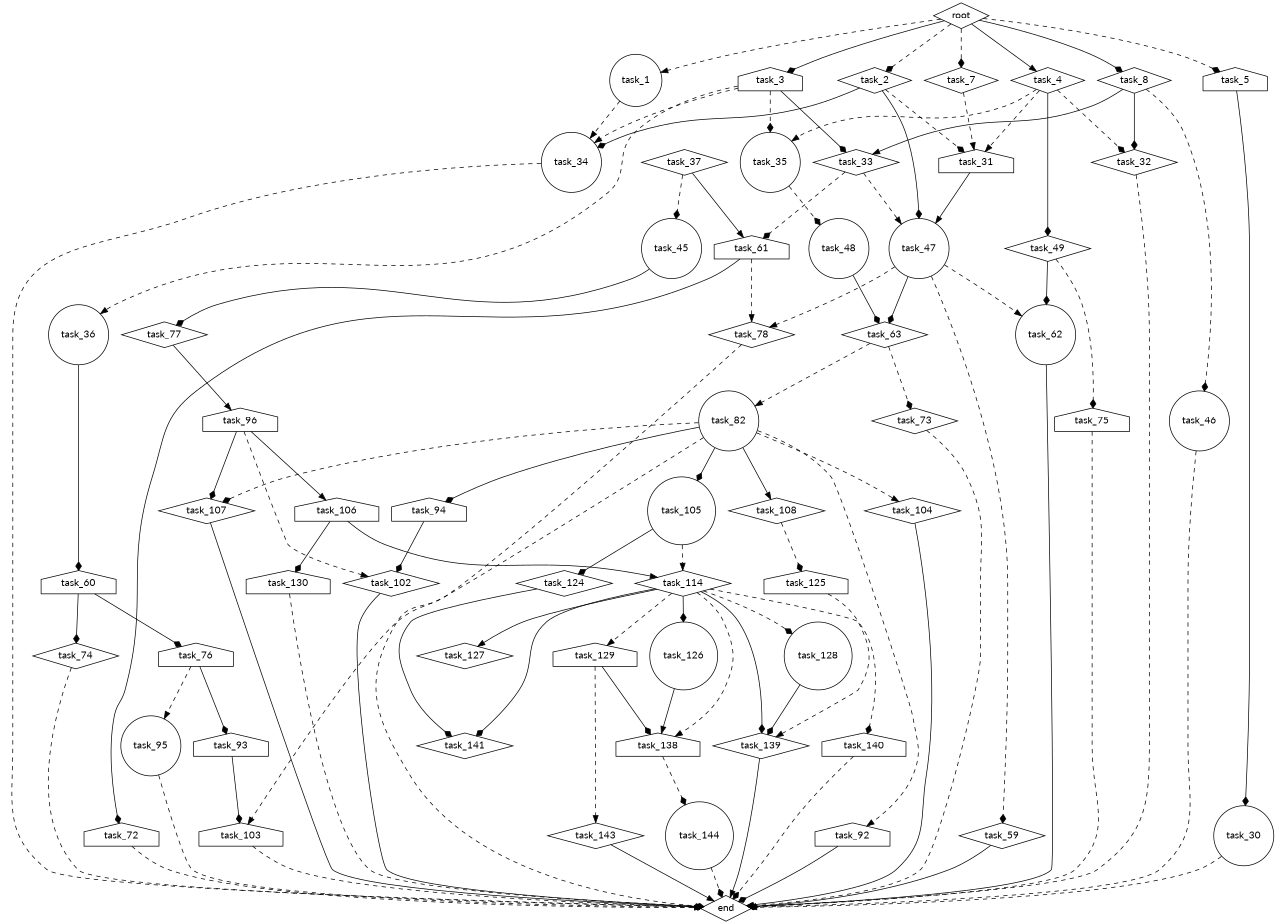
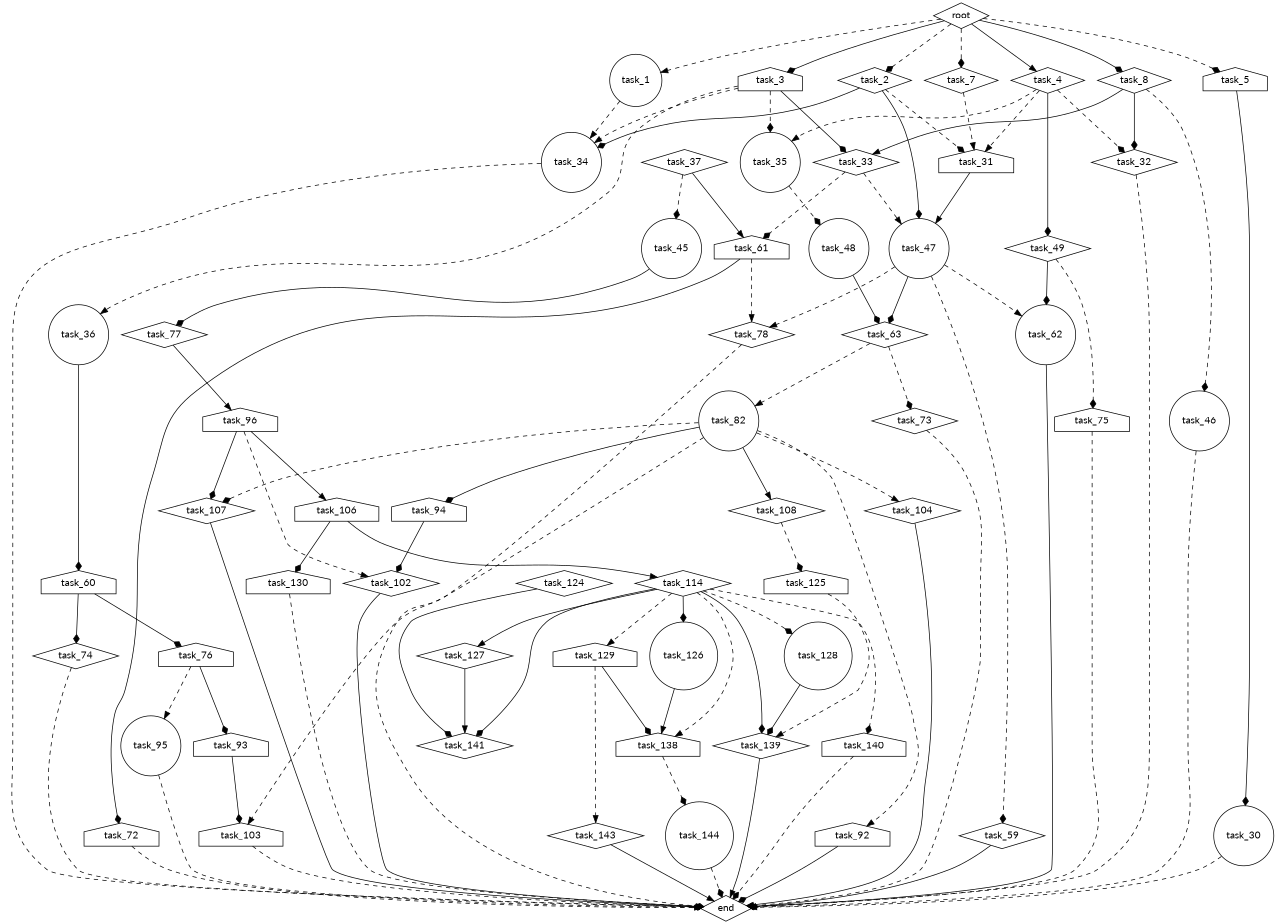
  digraph {
    fontname=Lato
    node [fontname=Lato shape=diamond]
    edge [arrowhead=diamond fontname=Lato style=dashed]
    task_1 [shape=circle]
    root
    task_2
    task_3 [shape=house]
    task_4
    task_5 [shape=house]
    task_7
    task_8
    task_34 [shape=circle]
    task_31 [shape=house]
    task_47 [shape=circle]
    task_33
    task_35 [shape=circle]
    task_36 [shape=circle]
    task_32
    task_49
    task_30 [shape=circle]
    task_46 [shape=circle]
    end
    task_59
    task_62 [shape=circle]
    task_63
    task_78
    task_61 [shape=house]
    task_48 [shape=circle]
    task_60 [shape=house]
    task_75 [shape=house]
    task_37
    task_45 [shape=circle]
    task_72 [shape=house]
    task_74
    task_76 [shape=house]
    task_77
    task_96 [shape=house]
    task_73
    task_82 [shape=circle]
    task_93 [shape=house]
    task_95 [shape=circle]
    task_92 [shape=house]
    task_94 [shape=house]
    task_103 [shape=house]
    task_104
-   task_105 [shape=circle]
    task_107
    task_108
    task_102
    task_106 [shape=house]
    task_114
    task_124
    task_125 [shape=house]
    task_130 [shape=house]
    task_126 [shape=circle]
    task_127
    task_128 [shape=circle]
    task_129 [shape=house]
    task_138 [shape=house]
    task_139
    task_140 [shape=house]
    task_141
    task_143
    task_144 [shape=circle]
    task_1 -> task_34 [arrowhead=normal]
    root -> task_1 [arrowhead=normal]
    root -> task_2
    root -> task_3 [style=solid]
    root -> task_4 [arrowhead=normal style=solid]
    root -> task_5
    root -> task_7
    root -> task_8 [style=solid]
    task_2 -> task_34 [style=solid]
    task_2 -> task_31
    task_2 -> task_47 [style=solid]
    task_3 -> task_34 [arrowhead=normal]
    task_3 -> task_33 [style=solid]
    task_3 -> task_35
    task_3 -> task_36 [arrowhead=normal]
    task_4 -> task_31 [arrowhead=normal]
    task_4 -> task_35 [arrowhead=normal]
    task_4 -> task_32
    task_4 -> task_49 [style=solid]
    task_5 -> task_30 [style=solid]
    task_7 -> task_31 [arrowhead=normal]
    task_8 -> task_33 [arrowhead=normal style=solid]
    task_8 -> task_32 [style=solid]
    task_8 -> task_46
    task_34 -> end [arrowhead=normal]
    task_31 -> task_47 [arrowhead=normal style=solid]
    task_47 -> task_59
    task_47 -> task_62 [arrowhead=normal]
    task_47 -> task_63 [style=solid]
    task_47 -> task_78 [arrowhead=normal]
    task_33 -> task_47 [arrowhead=normal]
    task_33 -> task_61
    task_35 -> task_48
    task_36 -> task_60 [style=solid]
    task_32 -> end
    task_49 -> task_62 [style=solid]
    task_49 -> task_75
    task_30 -> end [arrowhead=normal]
    task_46 -> end
    task_59 -> end [arrowhead=normal style=solid]
    task_62 -> end [arrowhead=normal style=solid]
    task_63 -> task_73
    task_63 -> task_82 [arrowhead=normal]
    task_78 -> end
    task_61 -> task_78 [arrowhead=normal]
    task_61 -> task_72 [style=solid]
    task_48 -> task_63 [style=solid]
    task_60 -> task_74 [style=solid]
    task_60 -> task_76 [style=solid]
    task_75 -> end
    task_37 -> task_61 [arrowhead=normal style=solid]
    task_37 -> task_45
    task_45 -> task_77 [style=solid]
    task_72 -> end [arrowhead=normal]
    task_74 -> end
    task_76 -> task_93 [style=solid]
    task_76 -> task_95 [arrowhead=normal]
    task_77 -> task_96 [arrowhead=normal style=solid]
    task_96 -> task_107 [style=solid]
    task_96 -> task_102 [arrowhead=normal]
    task_96 -> task_106 [arrowhead=normal style=solid]
    task_73 -> end
    task_82 -> task_92 [arrowhead=normal]
    task_82 -> task_94 [style=solid]
    task_82 -> task_103 [arrowhead=normal]
    task_82 -> task_104 [arrowhead=normal]
-   task_82 -> task_105 [style=solid]
    task_82 -> task_107
    task_82 -> task_108 [arrowhead=normal style=solid]
    task_93 -> task_103 [style=solid]
    task_95 -> end
    task_92 -> end [style=solid]
    task_94 -> task_102 [style=solid]
    task_103 -> end
    task_104 -> end [arrowhead=normal style=solid]
-   task_105 -> task_114 [arrowhead=normal]
-   task_105 -> task_124 [style=solid]
    task_107 -> end [arrowhead=normal style=solid]
    task_108 -> task_125
    task_102 -> end [arrowhead=normal style=solid]
    task_106 -> task_114 [arrowhead=normal style=solid]
    task_106 -> task_130 [style=solid]
    task_114 -> task_126 [style=solid]
    task_114 -> task_127 [arrowhead=normal style=solid]
    task_114 -> task_128
    task_114 -> task_129 [arrowhead=normal]
    task_114 -> task_138 [arrowhead=normal]
    task_114 -> task_139 [style=solid]
    task_114 -> task_140
    task_114 -> task_141 [style=solid]
    task_124 -> task_141 [style=solid]
    task_125 -> task_139 [arrowhead=normal]
    task_130 -> end [arrowhead=normal]
    task_126 -> task_138 [arrowhead=normal style=solid]
+   task_127 -> task_141 [arrowhead=normal style=solid]
    task_128 -> task_139 [style=solid]
    task_129 -> task_138 [style=solid]
    task_129 -> task_143 [arrowhead=normal]
    task_138 -> task_144
    task_139 -> end [arrowhead=normal style=solid]
    task_140 -> end
    task_143 -> end [arrowhead=normal style=solid]
    task_144 -> end
  }
